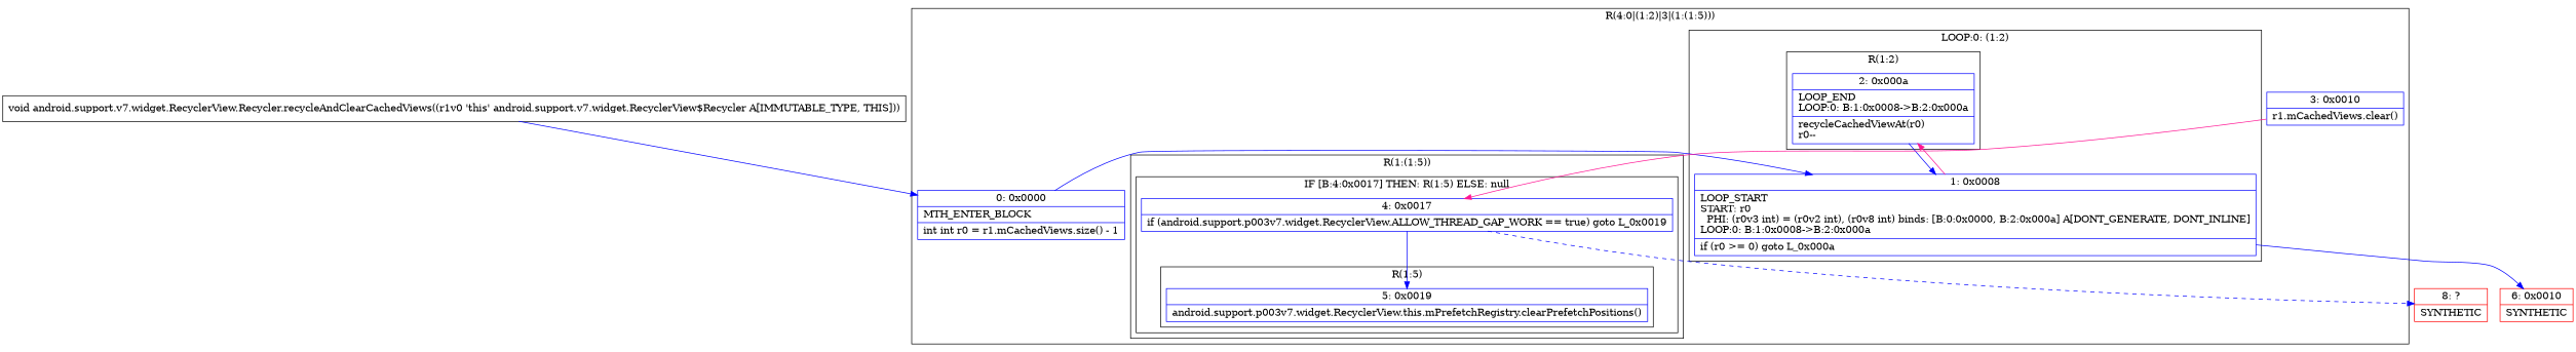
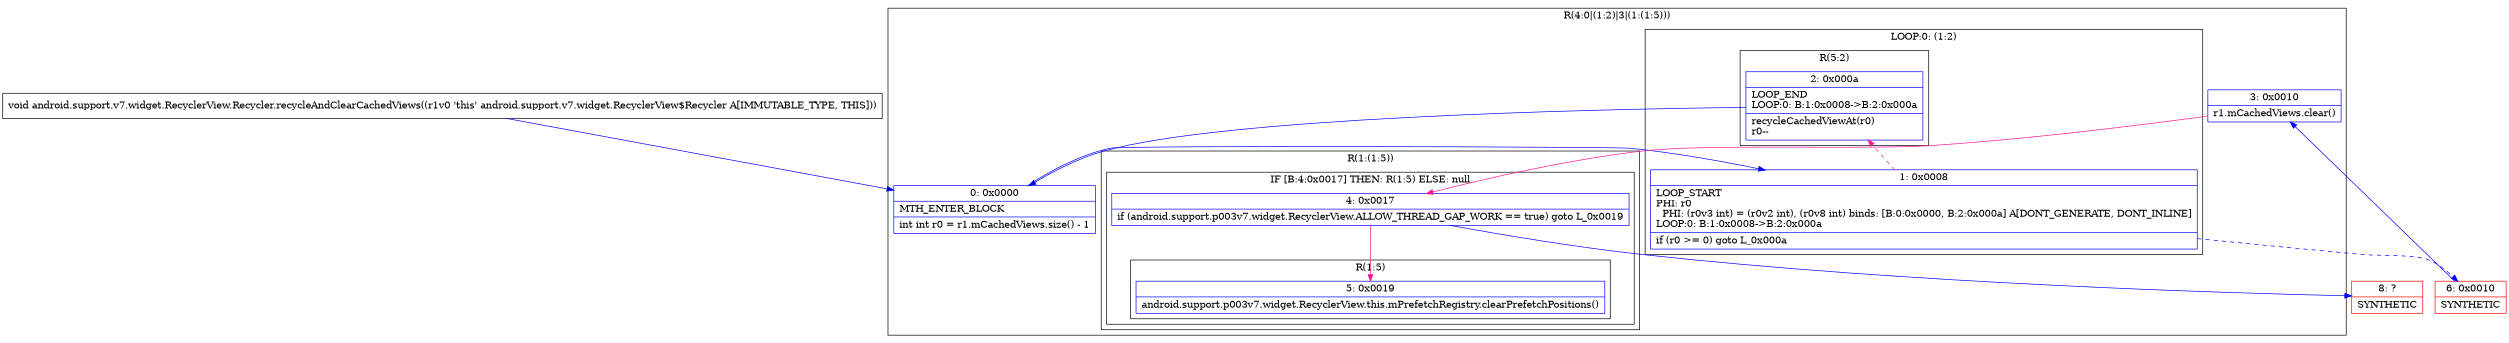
  digraph {
    node [color=blue shape=record]
    edge [color=blue]
    n1 [label="{2\:\ 0x000a|LOOP_END\lLOOP:0: B:1:0x0008\-\>B:2:0x000a\l|recycleCachedViewAt(r0)\lr0\-\-\l}"]
-   n2 [label="{1\:\ 0x0008|LOOP_START\lSTART: r0 \l  PHI: (r0v3 int) = (r0v2 int), (r0v8 int) binds: [B:0:0x0000, B:2:0x000a] A[DONT_GENERATE, DONT_INLINE]\lLOOP:0: B:1:0x0008\-\>B:2:0x000a\l|if (r0 \>= 0) goto L_0x000a\l}"]
+   n2 [label="{1\:\ 0x0008|LOOP_START\lPHI: r0 \l  PHI: (r0v3 int) = (r0v2 int), (r0v8 int) binds: [B:0:0x0000, B:2:0x000a] A[DONT_GENERATE, DONT_INLINE]\lLOOP:0: B:1:0x0008\-\>B:2:0x000a\l|if (r0 \>= 0) goto L_0x000a\l}"]
    n3 [label="{5\:\ 0x0019|android.support.p003v7.widget.RecyclerView.this.mPrefetchRegistry.clearPrefetchPositions()\l}"]
    n4 [label="{4\:\ 0x0017|if (android.support.p003v7.widget.RecyclerView.ALLOW_THREAD_GAP_WORK == true) goto L_0x0019\l}"]
    n5 [label="{0\:\ 0x0000|MTH_ENTER_BLOCK\l|int int r0 = r1.mCachedViews.size() \- 1\l}"]
    n6 [label="{3\:\ 0x0010|r1.mCachedViews.clear()\l}"]
    n7 [color=red label="{6\:\ 0x0010|SYNTHETIC\l}"]
    n8 [color=red label="{8\:\ ?|SYNTHETIC\l}"]
    n9 [label="{void android.support.v7.widget.RecyclerView.Recycler.recycleAndClearCachedViews((r1v0 'this' android.support.v7.widget.RecyclerView$Recycler A[IMMUTABLE_TYPE, THIS])) }" color=""]
    subgraph cluster_1 {
      label="R(4:0|(1:2)|3|(1:(1:5)))"
      n5
      n6
      subgraph cluster_2 {
        label="LOOP:0: (1:2)"
        n2
        subgraph cluster_3 {
-         label="R(1:2)"
+         label="R(5:2)"
          n1
        }
      }
      subgraph cluster_4 {
        label="R(1:(1:5))"
        subgraph cluster_5 {
          label="IF [B:4:0x0017] THEN: R(1:5) ELSE: null"
          n4
          subgraph cluster_6 {
            label="R(1:5)"
            n3
          }
        }
      }
    }
-   n1 -> n2
-   n2 -> n1 [color=deeppink]
-   n2 -> n7 [style=solid]
-   n4 -> n3
-   n4 -> n8 [style=dashed]
+   n1 -> n5
+   n2 -> n1 [color=deeppink style=dashed]
+   n2 -> n7 [style=dashed]
+   n4 -> n3 [color=deeppink]
+   n4 -> n8 [style=solid]
    n5 -> n2
    n6 -> n4 [color=deeppink]
+   n7 -> n6
    n9 -> n5
  }
